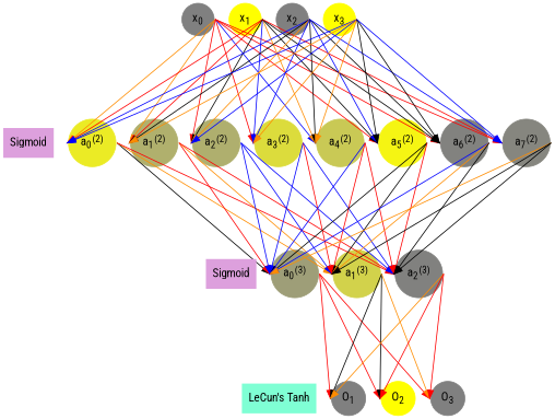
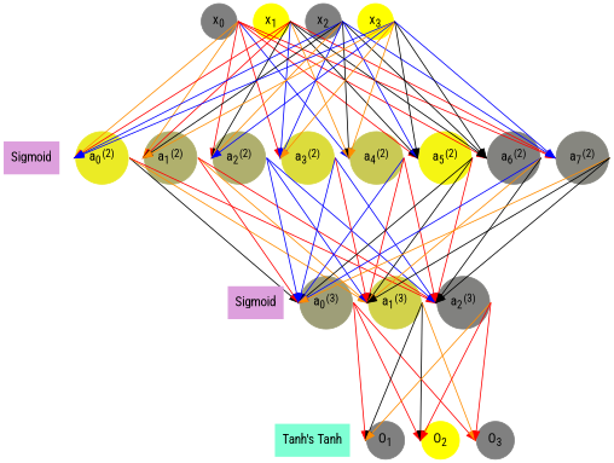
  digraph {
    rankdir=TB
    ranksep=1.4
    splines=false
    fontname="Roboto Condensed"
    node [color="0.1667, 0.0, 0.5" fillcolor="0.1667, 0.0, 0.5" shape=circle style=filled fontname="Roboto Condensed"]
    edge [headport=w style=solid tailport=e fontname="Roboto Condensed" color=red]
    n1 [label=<x<sub>0</sub>>]
    n2 [color="0.1667, 1.0, 1.0" fillcolor="0.1667, 1.0, 1.0" label=<x<sub>1</sub>>]
    n3 [label=<x<sub>2</sub>>]
    n4 [color="0.1667, 1.0, 1.0" fillcolor="0.1667, 1.0, 1.0" label=<x<sub>3</sub>>]
    n5 [color="0.1667, 0.839240, 0.919620" fillcolor="0.1667, 0.839240, 0.919620" label=<a<sub>0</sub><sup>(2)</sup>>]
    n6 [color="0.1667, 0.381384, 0.690692" fillcolor="0.1667, 0.381384, 0.690692" label=<a<sub>1</sub><sup>(2)</sup>>]
    n7 [color="0.1667, 0.371641, 0.685820" fillcolor="0.1667, 0.371641, 0.685820" label=<a<sub>2</sub><sup>(2)</sup>>]
    n8 [color="0.1667, 0.723529, 0.861765" fillcolor="0.1667, 0.723529, 0.861765" label=<a<sub>3</sub><sup>(2)</sup>>]
    n9 [color="0.1667, 0.574307, 0.787153" fillcolor="0.1667, 0.574307, 0.787153" label=<a<sub>4</sub><sup>(2)</sup>>]
    n10 [color="0.1667, 0.919735, 0.959867" fillcolor="0.1667, 0.919735, 0.959867" label=<a<sub>5</sub><sup>(2)</sup>>]
    n11 [color="0.1667, 0.018678, 0.509339" fillcolor="0.1667, 0.018678, 0.509339" label=<a<sub>6</sub><sup>(2)</sup>>]
    n12 [color="0.1667, 0.050654, 0.525327" fillcolor="0.1667, 0.050654, 0.525327" label=<a<sub>7</sub><sup>(2)</sup>>]
    n13 [color="0.1667, 0.236245, 0.618123" fillcolor="0.1667, 0.236245, 0.618123" label=<a<sub>0</sub><sup>(3)</sup>>]
    n14 [color="0.1667, 0.641791, 0.820895" fillcolor="0.1667, 0.641791, 0.820895" label=<a<sub>1</sub><sup>(3)</sup>>]
    n15 [color="0.1667, 0.011148, 0.505574" fillcolor="0.1667, 0.011148, 0.505574" label=<a<sub>2</sub><sup>(3)</sup>>]
    n16 [label=<O<sub>1</sub>>]
    n17 [color="0.1667, 1.0, 1.0" fillcolor="0.1667, 1.0, 1.0" label=<O<sub>2</sub>>]
    n18 [label=<O<sub>3</sub>>]
    n19 [label=Sigmoid shape=plaintext fillcolor=plum color=teal]
    n20 [label=Sigmoid shape=plaintext fillcolor=plum color=deeppink]
-   n21 [label="LeCun's Tanh" shape=plaintext fillcolor=aquamarine color=teal]
+   n21 [label="Tanh's Tanh" shape=plaintext fillcolor=aquamarine color=teal]
    subgraph sub_1 {
      n1
    }
    subgraph sub_2 {
      n2
    }
    subgraph sub_3 {
      n3
    }
    subgraph sub_4 {
      n4
    }
    subgraph sub_5 {
      n5
    }
    subgraph sub_6 {
      n6
    }
    subgraph sub_7 {
      n7
    }
    subgraph sub_8 {
      n8
    }
    subgraph sub_9 {
      n9
    }
    subgraph sub_10 {
      n10
    }
    subgraph sub_11 {
      n11
    }
    subgraph sub_12 {
      n12
    }
    subgraph sub_13 {
      n13
    }
    subgraph sub_14 {
      n14
    }
    subgraph sub_15 {
      n15
    }
    subgraph sub_16 {
      n16
    }
    subgraph sub_17 {
      n17
    }
    subgraph sub_18 {
      n18
    }
    subgraph sub_19 {
      rank=same
      n1
      n2
      n3
      n4
    }
    subgraph sub_20 {
      rank=same
      n5
      n6
      n7
      n8
      n9
      n10
      n11
      n12
    }
    subgraph sub_21 {
      rank=same
      n13
      n14
      n15
    }
    subgraph sub_22 {
      rank=same
      n16
      n17
      n18
    }
    subgraph sub_23 {
      rank=same
      n5
      n19
    }
    subgraph sub_24 {
      rank=same
      n13
      n20
    }
    subgraph sub_25 {
      rank=same
      n16
      n21
    }
    n1 -> n2 [style=invis color=""]
    n1 -> n5 [color=darkorange]
    n1 -> n6 [color=darkorange]
    n1 -> n7
    n1 -> n8
    n1 -> n9 [color=blue]
    n1 -> n10
    n1 -> n11
    n1 -> n12
    n2 -> n3 [style=invis color=""]
    n2 -> n5
    n2 -> n6
    n2 -> n7 [color=black]
    n2 -> n8 [color=blue]
    n2 -> n9 [color=darkorange]
    n2 -> n10 [color=black]
    n2 -> n11 [color=black]
    n2 -> n12
    n3 -> n4 [style=invis color=""]
    n3 -> n5 [color=blue]
    n3 -> n6 [color=black]
    n3 -> n7 [color=darkorange]
    n3 -> n8 [color=blue]
    n3 -> n9 [color=black]
    n3 -> n10 [color=blue]
    n3 -> n11 [color=black]
    n3 -> n12 [color=blue]
    n4 -> n5 [color=blue]
    n4 -> n6 [color=darkorange]
    n4 -> n7 [color=blue]
    n4 -> n8 [color=darkorange]
    n4 -> n9 [color=darkorange]
    n4 -> n10 [color=black]
    n4 -> n11 [color=black]
    n4 -> n12 [color=blue]
    n5 -> n6 [style=invis color=""]
    n5 -> n13 [color=black]
    n5 -> n14 [color=darkorange]
    n5 -> n15
    n6 -> n7 [style=invis color=""]
    n6 -> n13
    n6 -> n14 [color=darkorange]
    n6 -> n15
    n7 -> n8 [style=invis color=""]
    n7 -> n13 [color=blue]
    n7 -> n14 [color=blue]
    n7 -> n15 [color=blue]
    n8 -> n9 [style=invis color=""]
    n8 -> n13 [color=blue]
    n8 -> n14
    n8 -> n15 [color=blue]
    n9 -> n10 [style=invis color=""]
    n9 -> n13 [color=blue]
    n9 -> n14
    n9 -> n15
    n10 -> n11 [style=invis color=""]
    n10 -> n13 [color=black]
    n10 -> n14 [color=black]
    n10 -> n15
    n11 -> n12 [style=invis color=""]
    n11 -> n13 [color=blue]
    n11 -> n14 [color=darkorange]
    n11 -> n15 [color=black]
    n12 -> n13 [color=darkorange]
    n12 -> n14 [color=black]
    n12 -> n15 [color=black]
    n13 -> n14 [style=invis color=""]
    n13 -> n16
    n13 -> n17
    n13 -> n18
    n14 -> n15 [style=invis color=""]
    n14 -> n16 [color=black]
    n14 -> n17 [color=black]
    n14 -> n18 [color=darkorange]
    n15 -> n16 [color=darkorange]
    n15 -> n17
    n15 -> n18
    n16 -> n17 [style=invis color=""]
    n17 -> n18 [style=invis color=""]
    n19 -> n5 [style=invis color=""]
    n20 -> n13 [style=invis color=""]
    n21 -> n16 [style=invis color=""]
  }
